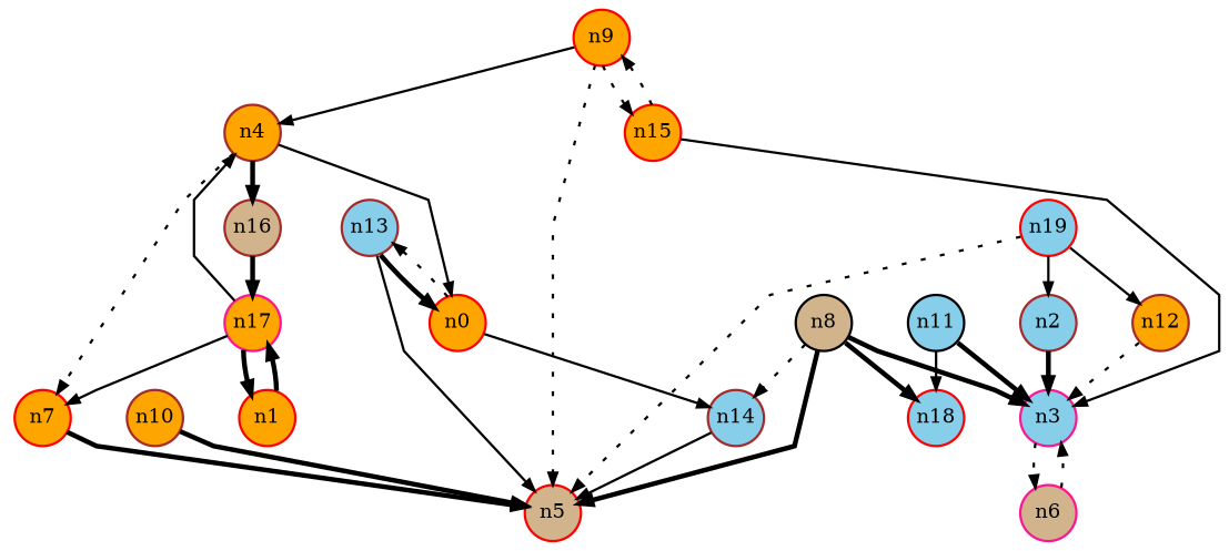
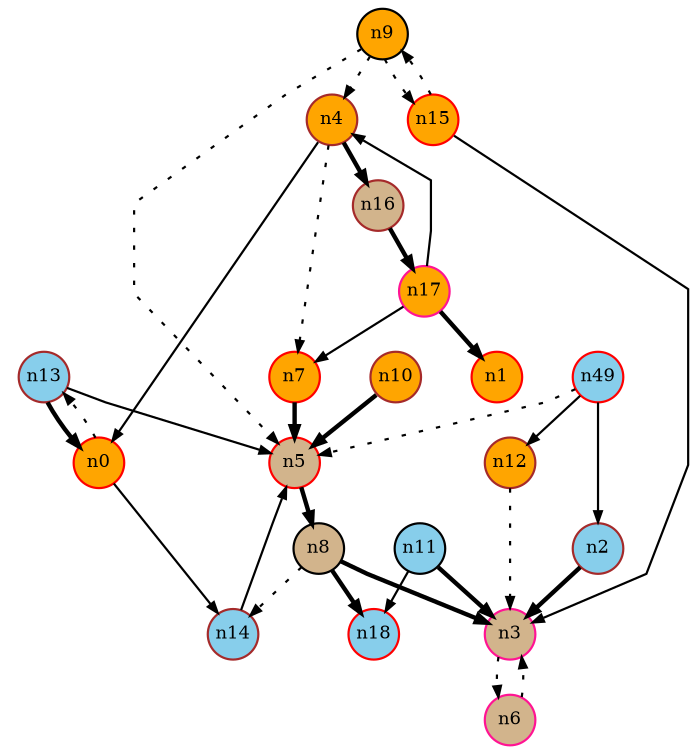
  digraph {
    fontsize=8
    nodesep=0.22
    nodesize=0.16
    ranksep=0.22
    splines=polyline
    node [color=red fillcolor=orange fixedsize=shape fontsize=8 shape=circle style=filled]
    edge [arrowsize=0.5 style=bold]
    n13 [color=brown fillcolor=skyblue width=0.32]
    n5 [fillcolor=tan width=0.32]
    n0 [width=0.32]
    n14 [color=brown fillcolor=skyblue width=0.32]
-   n9 [width=0.32]
+   n9 [color=black width=0.32]
    n4 [color=brown width=0.32]
    n15 [width=0.32]
-   n3 [color=deeppink fillcolor=skyblue width=0.32]
+   n3 [color=deeppink fillcolor=tan width=0.32]
    n6 [color=deeppink fillcolor=tan width=0.32]
    n2 [color=brown fillcolor=skyblue width=0.32]
    n7 [width=0.32]
    n16 [color=brown fillcolor=tan width=0.32]
    n17 [color=deeppink width=0.32]
    n1 [width=0.32]
    n10 [color=brown width=0.32]
    n8 [color=black fillcolor=tan width=0.32]
    n18 [fillcolor=skyblue width=0.32]
    n11 [color=black fillcolor=skyblue width=0.32]
    n12 [color=brown width=0.32]
-   n19 [fillcolor=skyblue width=0.32]
+   n19 [fillcolor=skyblue width=0.32 label=n49]
    n13 -> n5 [style=solid]
    n13 -> n0
    n0 -> n13 [style=dotted]
    n0 -> n14 [style=solid]
    n14 -> n5 [style=solid]
    n9 -> n5 [style=dotted]
-   n9 -> n4 [style=solid]
+   n9 -> n4 [style=dotted]
    n9 -> n15 [style=dotted]
    n4 -> n0 [style=solid]
    n4 -> n7 [style=dotted]
    n4 -> n16
    n15 -> n9 [style=dotted]
    n15 -> n3 [style=solid]
    n3 -> n6 [style=dotted]
    n6 -> n3 [style=dotted]
    n2 -> n3
    n7 -> n5
    n16 -> n17
    n17 -> n4 [style=solid]
    n17 -> n7 [style=solid]
    n17 -> n1
-   n1 -> n17
    n10 -> n5
-   n8 -> n5
+   n5 -> n8
    n8 -> n14 [style=dotted]
    n8 -> n3
    n8 -> n18
    n11 -> n3
    n11 -> n18 [style=solid]
    n12 -> n3 [style=dotted]
    n19 -> n5 [style=dotted]
    n19 -> n2 [style=solid]
    n19 -> n12 [style=solid]
  }
